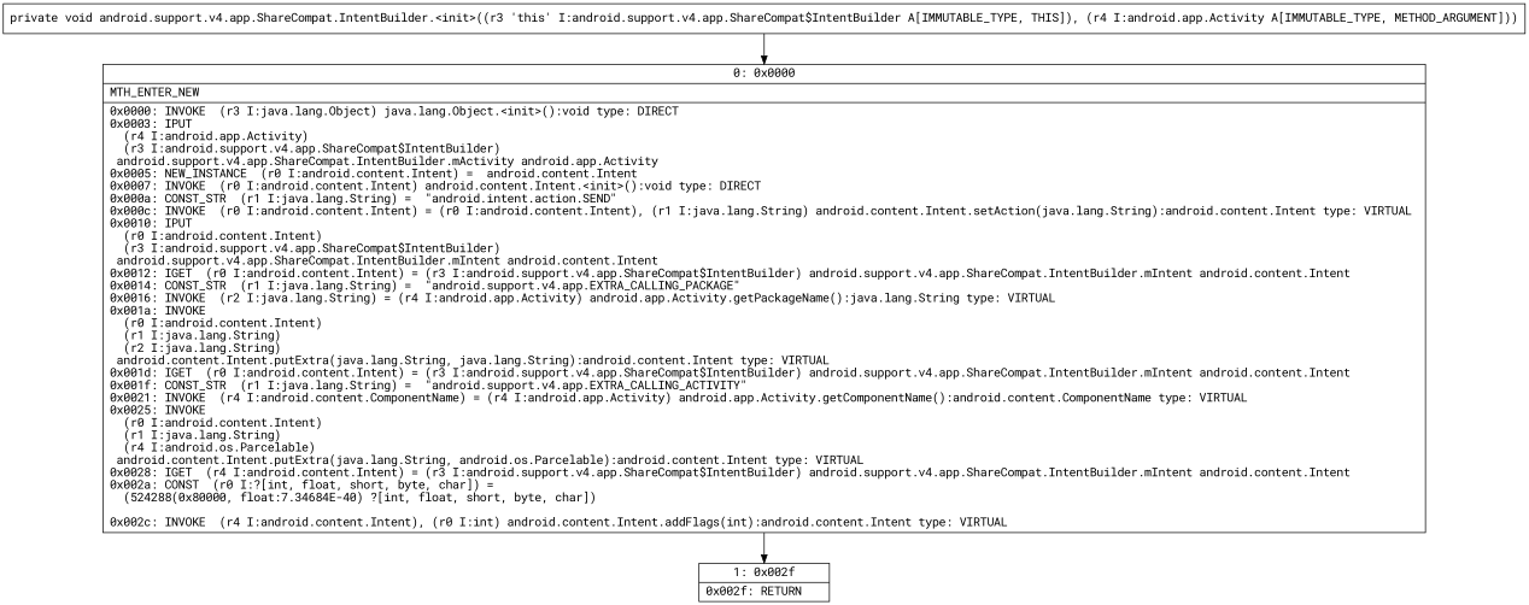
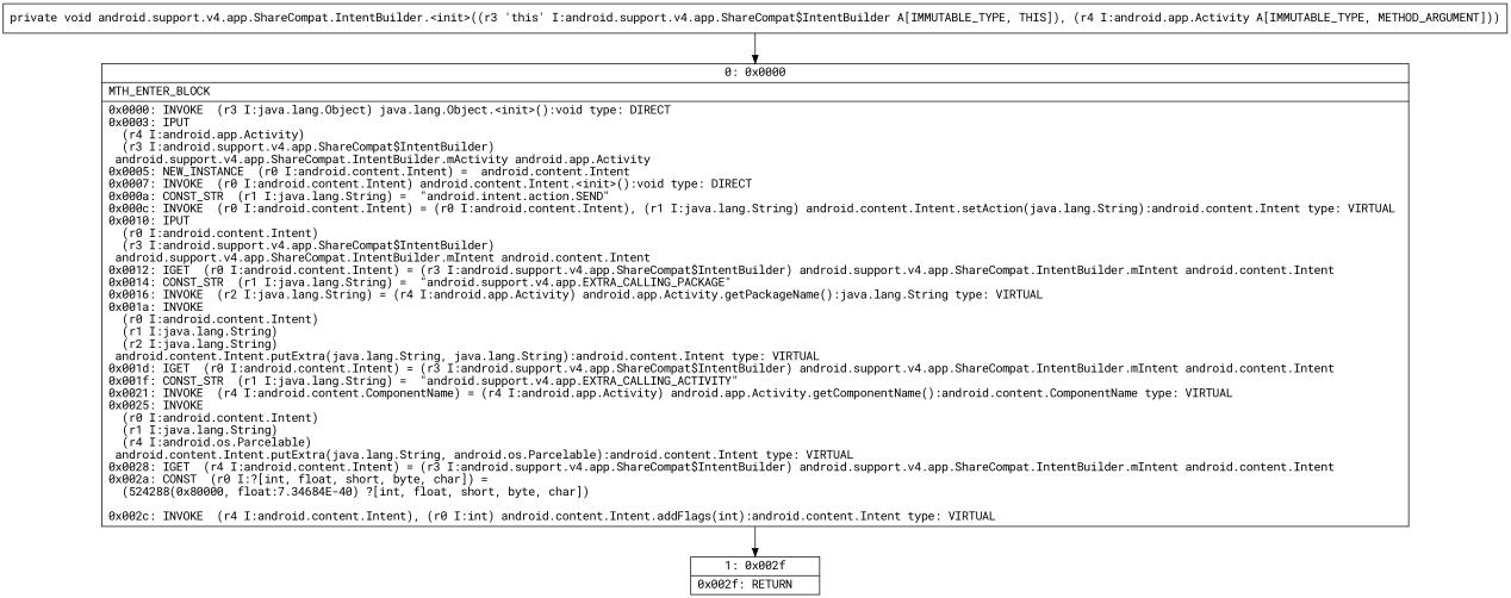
  digraph {
    fontname="Roboto Mono"
    node [shape=record fontname="Roboto Mono"]
    edge [fontname="Roboto Mono"]
-   n1 [label="{0\:\ 0x0000|MTH_ENTER_NEW\l|0x0000: INVOKE  (r3 I:java.lang.Object) java.lang.Object.\<init\>():void type: DIRECT \l0x0003: IPUT  \l  (r4 I:android.app.Activity)\l  (r3 I:android.support.v4.app.ShareCompat$IntentBuilder)\l android.support.v4.app.ShareCompat.IntentBuilder.mActivity android.app.Activity \l0x0005: NEW_INSTANCE  (r0 I:android.content.Intent) =  android.content.Intent \l0x0007: INVOKE  (r0 I:android.content.Intent) android.content.Intent.\<init\>():void type: DIRECT \l0x000a: CONST_STR  (r1 I:java.lang.String) =  \"android.intent.action.SEND\" \l0x000c: INVOKE  (r0 I:android.content.Intent) = (r0 I:android.content.Intent), (r1 I:java.lang.String) android.content.Intent.setAction(java.lang.String):android.content.Intent type: VIRTUAL \l0x0010: IPUT  \l  (r0 I:android.content.Intent)\l  (r3 I:android.support.v4.app.ShareCompat$IntentBuilder)\l android.support.v4.app.ShareCompat.IntentBuilder.mIntent android.content.Intent \l0x0012: IGET  (r0 I:android.content.Intent) = (r3 I:android.support.v4.app.ShareCompat$IntentBuilder) android.support.v4.app.ShareCompat.IntentBuilder.mIntent android.content.Intent \l0x0014: CONST_STR  (r1 I:java.lang.String) =  \"android.support.v4.app.EXTRA_CALLING_PACKAGE\" \l0x0016: INVOKE  (r2 I:java.lang.String) = (r4 I:android.app.Activity) android.app.Activity.getPackageName():java.lang.String type: VIRTUAL \l0x001a: INVOKE  \l  (r0 I:android.content.Intent)\l  (r1 I:java.lang.String)\l  (r2 I:java.lang.String)\l android.content.Intent.putExtra(java.lang.String, java.lang.String):android.content.Intent type: VIRTUAL \l0x001d: IGET  (r0 I:android.content.Intent) = (r3 I:android.support.v4.app.ShareCompat$IntentBuilder) android.support.v4.app.ShareCompat.IntentBuilder.mIntent android.content.Intent \l0x001f: CONST_STR  (r1 I:java.lang.String) =  \"android.support.v4.app.EXTRA_CALLING_ACTIVITY\" \l0x0021: INVOKE  (r4 I:android.content.ComponentName) = (r4 I:android.app.Activity) android.app.Activity.getComponentName():android.content.ComponentName type: VIRTUAL \l0x0025: INVOKE  \l  (r0 I:android.content.Intent)\l  (r1 I:java.lang.String)\l  (r4 I:android.os.Parcelable)\l android.content.Intent.putExtra(java.lang.String, android.os.Parcelable):android.content.Intent type: VIRTUAL \l0x0028: IGET  (r4 I:android.content.Intent) = (r3 I:android.support.v4.app.ShareCompat$IntentBuilder) android.support.v4.app.ShareCompat.IntentBuilder.mIntent android.content.Intent \l0x002a: CONST  (r0 I:?[int, float, short, byte, char]) = \l  (524288(0x80000, float:7.34684E\-40) ?[int, float, short, byte, char])\l \l0x002c: INVOKE  (r4 I:android.content.Intent), (r0 I:int) android.content.Intent.addFlags(int):android.content.Intent type: VIRTUAL \l}"]
+   n1 [label="{0\:\ 0x0000|MTH_ENTER_BLOCK\l|0x0000: INVOKE  (r3 I:java.lang.Object) java.lang.Object.\<init\>():void type: DIRECT \l0x0003: IPUT  \l  (r4 I:android.app.Activity)\l  (r3 I:android.support.v4.app.ShareCompat$IntentBuilder)\l android.support.v4.app.ShareCompat.IntentBuilder.mActivity android.app.Activity \l0x0005: NEW_INSTANCE  (r0 I:android.content.Intent) =  android.content.Intent \l0x0007: INVOKE  (r0 I:android.content.Intent) android.content.Intent.\<init\>():void type: DIRECT \l0x000a: CONST_STR  (r1 I:java.lang.String) =  \"android.intent.action.SEND\" \l0x000c: INVOKE  (r0 I:android.content.Intent) = (r0 I:android.content.Intent), (r1 I:java.lang.String) android.content.Intent.setAction(java.lang.String):android.content.Intent type: VIRTUAL \l0x0010: IPUT  \l  (r0 I:android.content.Intent)\l  (r3 I:android.support.v4.app.ShareCompat$IntentBuilder)\l android.support.v4.app.ShareCompat.IntentBuilder.mIntent android.content.Intent \l0x0012: IGET  (r0 I:android.content.Intent) = (r3 I:android.support.v4.app.ShareCompat$IntentBuilder) android.support.v4.app.ShareCompat.IntentBuilder.mIntent android.content.Intent \l0x0014: CONST_STR  (r1 I:java.lang.String) =  \"android.support.v4.app.EXTRA_CALLING_PACKAGE\" \l0x0016: INVOKE  (r2 I:java.lang.String) = (r4 I:android.app.Activity) android.app.Activity.getPackageName():java.lang.String type: VIRTUAL \l0x001a: INVOKE  \l  (r0 I:android.content.Intent)\l  (r1 I:java.lang.String)\l  (r2 I:java.lang.String)\l android.content.Intent.putExtra(java.lang.String, java.lang.String):android.content.Intent type: VIRTUAL \l0x001d: IGET  (r0 I:android.content.Intent) = (r3 I:android.support.v4.app.ShareCompat$IntentBuilder) android.support.v4.app.ShareCompat.IntentBuilder.mIntent android.content.Intent \l0x001f: CONST_STR  (r1 I:java.lang.String) =  \"android.support.v4.app.EXTRA_CALLING_ACTIVITY\" \l0x0021: INVOKE  (r4 I:android.content.ComponentName) = (r4 I:android.app.Activity) android.app.Activity.getComponentName():android.content.ComponentName type: VIRTUAL \l0x0025: INVOKE  \l  (r0 I:android.content.Intent)\l  (r1 I:java.lang.String)\l  (r4 I:android.os.Parcelable)\l android.content.Intent.putExtra(java.lang.String, android.os.Parcelable):android.content.Intent type: VIRTUAL \l0x0028: IGET  (r4 I:android.content.Intent) = (r3 I:android.support.v4.app.ShareCompat$IntentBuilder) android.support.v4.app.ShareCompat.IntentBuilder.mIntent android.content.Intent \l0x002a: CONST  (r0 I:?[int, float, short, byte, char]) = \l  (524288(0x80000, float:7.34684E\-40) ?[int, float, short, byte, char])\l \l0x002c: INVOKE  (r4 I:android.content.Intent), (r0 I:int) android.content.Intent.addFlags(int):android.content.Intent type: VIRTUAL \l}"]
    n2 [label="{1\:\ 0x002f|0x002f: RETURN   \l}"]
    n3 [label="{private void android.support.v4.app.ShareCompat.IntentBuilder.\<init\>((r3 'this' I:android.support.v4.app.ShareCompat$IntentBuilder A[IMMUTABLE_TYPE, THIS]), (r4 I:android.app.Activity A[IMMUTABLE_TYPE, METHOD_ARGUMENT])) }"]
    n1 -> n2
    n3 -> n1
  }
